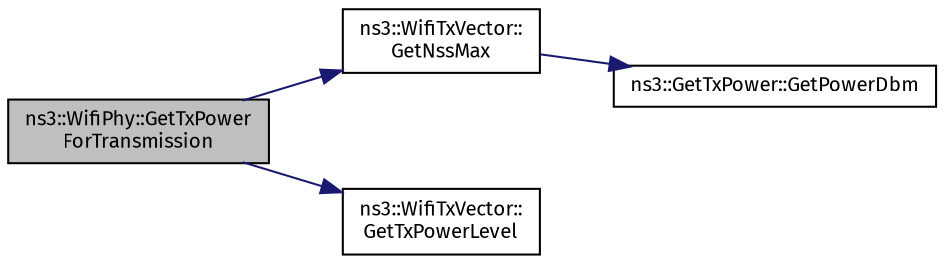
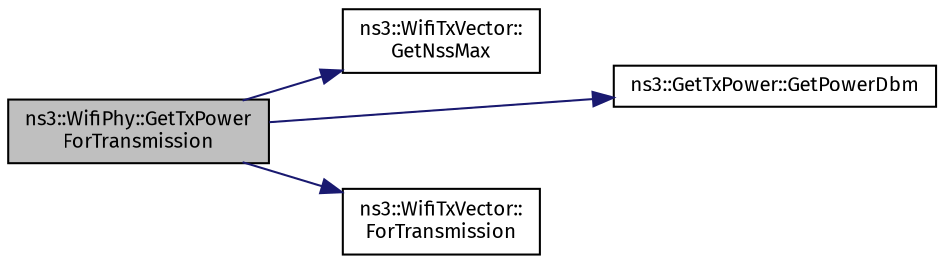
  digraph {
    fontname="Fira Sans"
    rankdir=LR
    node [color=black fillcolor=white fontname="Fira Sans" fontsize=10 shape=record style=filled]
    edge [color=midnightblue fontname="Fira Sans" fontsize=10 labelfontname=Helvetica labelfontsize=10 style=solid]
    n1 [fillcolor=grey75 fontcolor=black height=0.2 label="ns3::WifiPhy::GetTxPower\lForTransmission" width=0.4]
    n2 [height=0.2 label="ns3::WifiTxVector::\lGetNssMax" width=0.4]
    n3 [height=0.2 label="ns3::GetTxPower::GetPowerDbm" width=0.4]
-   n4 [height=0.2 label="ns3::WifiTxVector::\lGetTxPowerLevel" width=0.4]
+   n4 [height=0.2 label="ns3::WifiTxVector::\lForTransmission" width=0.4]
    n1 -> n2
-   n2 -> n3
+   n1 -> n3
    n1 -> n4
  }
